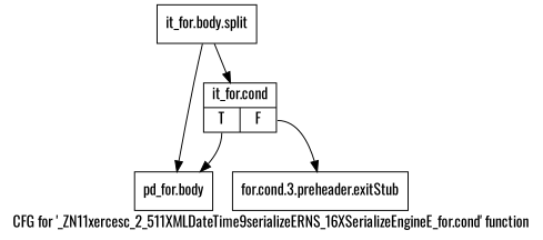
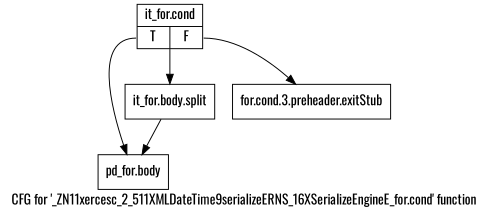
  digraph {
    fontname=Oswald
    label="CFG for '_ZN11xercesc_2_511XMLDateTime9serializeERNS_16XSerializeEngineE_for.cond' function"
    node [fontname=Oswald shape=record]
    edge [fontname=Oswald]
    n1 [label="{it_for.cond|{<s0>T|<s1>F}}"]
    n2 [label="{for.cond.3.preheader.exitStub}"]
    n3 [label="{pd_for.body}"]
    n4 [label="{it_for.body.split}"]
    n1 -> n2 [tailport=s1]
    n1 -> n3 [tailport=s0]
-   n4 -> n1
+   n1 -> n4
    n4 -> n3
  }
